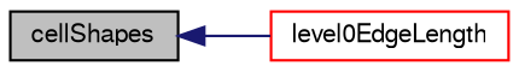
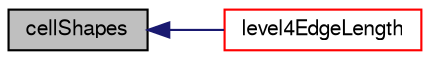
  digraph {
    rankdir=LR
    node [fontname=FreeSans fontsize=10 shape=record]
    n1 [color=black fillcolor=grey75 fontcolor=black height=0.2 label=cellShapes style=filled width=0.4]
-   n2 [color=red height=0.2 label=level0EdgeLength width=0.4]
+   n2 [color=red height=0.2 label=level4EdgeLength width=0.4]
    n1 -> n2 [color=midnightblue dir=back fontname=FreeSans fontsize=10 labelfontname=FreeSans labelfontsize=10 style=solid]
  }
